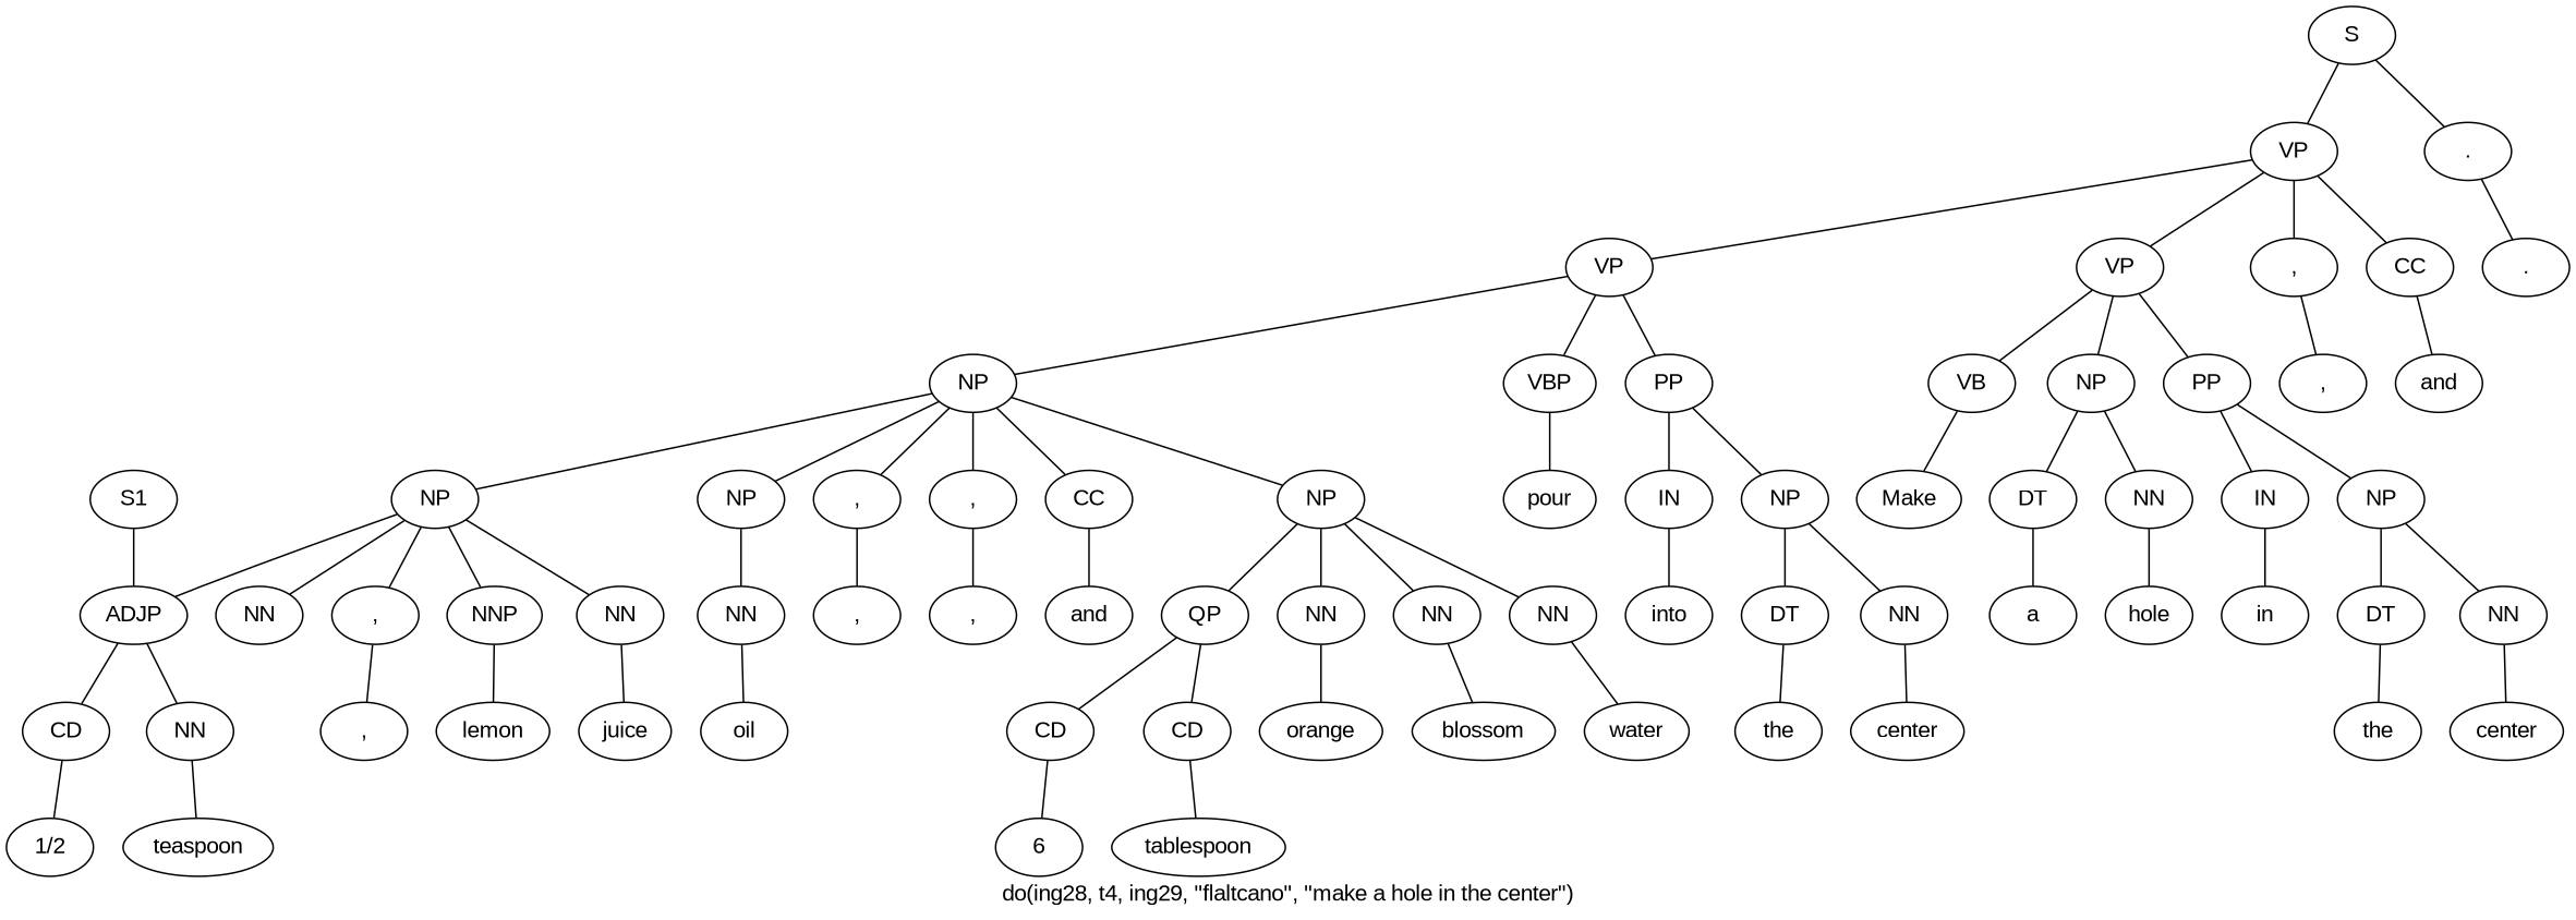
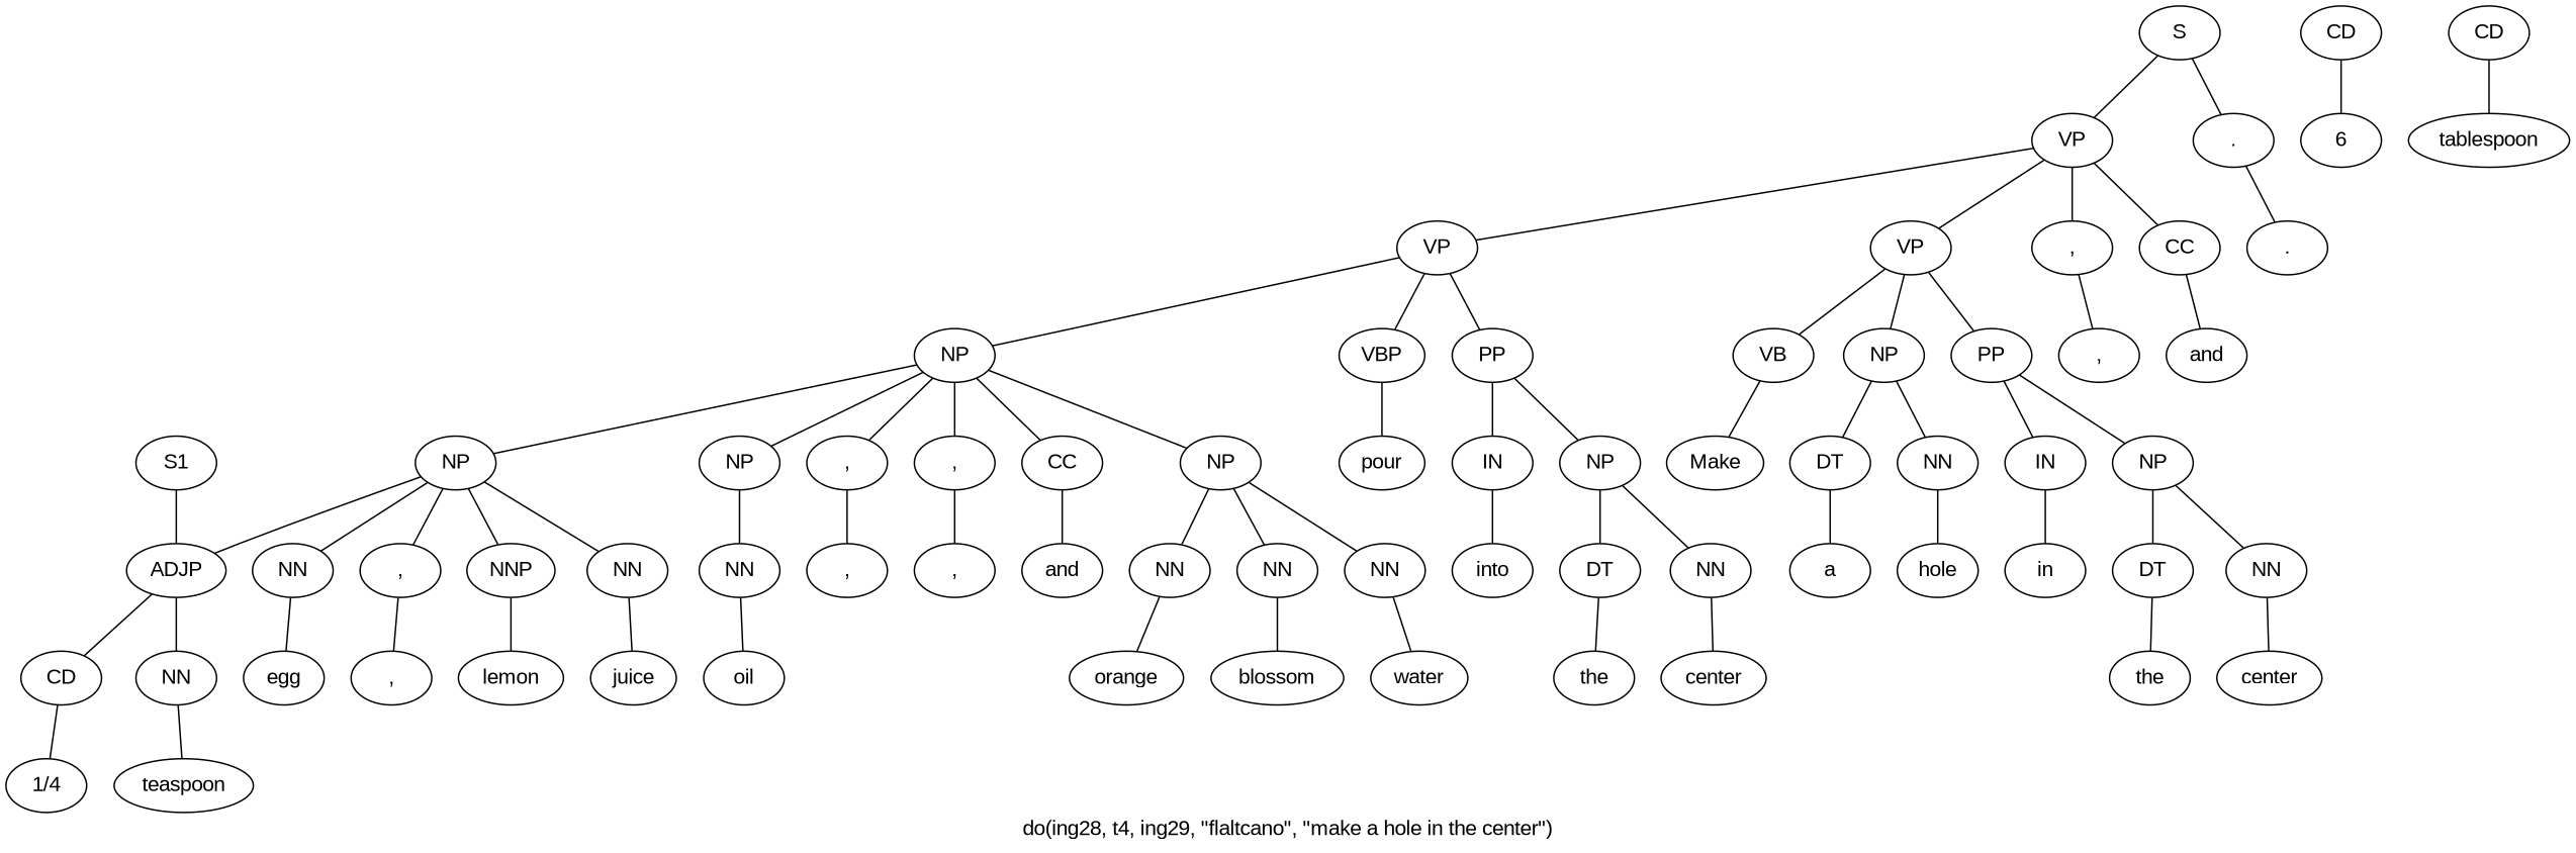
  graph {
    fontname="Liberation Sans"
    label="do(ing28, t4, ing29, \"flaltcano\", \"make a hole in the center\")"
    node [fontname="Liberation Sans"]
    edge [fontname="Liberation Sans"]
    n1 [label=S1]
    n2 [label=ADJP]
    n3 [label=S]
    n4 [label=VP]
    n5 [label="."]
    n6 [label=VP]
    n7 [label=","]
    n8 [label=CC]
    n9 [label=VP]
    n10 [label="."]
    n11 [label=VB]
    n12 [label=NP]
    n13 [label=PP]
    n14 [label=","]
    n15 [label=and]
    n16 [label=VBP]
    n17 [label=NP]
    n18 [label=PP]
    n19 [label=Make]
    n20 [label=DT]
    n21 [label=NN]
    n22 [label=IN]
    n23 [label=NP]
    n24 [label=a]
    n25 [label=hole]
    n26 [label=in]
    n27 [label=DT]
    n28 [label=NN]
    n29 [label=the]
    n30 [label=center]
    n31 [label=pour]
    n32 [label=NP]
    n33 [label=","]
    n34 [label=NP]
    n35 [label=","]
    n36 [label=CC]
    n37 [label=NP]
    n38 [label=IN]
    n39 [label=NP]
    n40 [label=NN]
    n41 [label=","]
    n42 [label=NN]
    n43 [label=","]
    n44 [label=NNP]
    n45 [label=NN]
    n46 [label=","]
    n47 [label=and]
-   n48 [label=QP]
    n49 [label=NN]
    n50 [label=NN]
    n51 [label=NN]
    n52 [label=oil]
+   n53 [label=egg]
    n54 [label=","]
    n55 [label=CD]
    n56 [label=NN]
    n57 [label=lemon]
    n58 [label=juice]
-   n59 [label="1/2"]
+   n59 [label="1/4"]
    n60 [label=teaspoon]
    n61 [label=CD]
    n62 [label=CD]
    n63 [label=orange]
    n64 [label=blossom]
    n65 [label=water]
    n66 [label=6]
    n67 [label=tablespoon]
    n68 [label=into]
    n69 [label=DT]
    n70 [label=NN]
    n71 [label=the]
    n72 [label=center]
    n1 -- n2
    n2 -- n55
    n2 -- n56
    n3 -- n4
    n3 -- n5
    n4 -- n6
    n4 -- n7
    n4 -- n8
    n4 -- n9
    n5 -- n10
    n6 -- n11
    n6 -- n12
    n6 -- n13
    n7 -- n14
    n8 -- n15
    n9 -- n16
    n9 -- n17
    n9 -- n18
    n11 -- n19
    n12 -- n20
    n12 -- n21
    n13 -- n22
    n13 -- n23
    n16 -- n31
    n17 -- n32
    n17 -- n33
    n17 -- n34
    n17 -- n35
    n17 -- n36
    n17 -- n37
    n18 -- n38
    n18 -- n39
    n20 -- n24
    n21 -- n25
    n22 -- n26
    n23 -- n27
    n23 -- n28
    n27 -- n29
    n28 -- n30
    n32 -- n40
    n33 -- n41
    n34 -- n2
    n34 -- n42
    n34 -- n43
    n34 -- n44
    n34 -- n45
    n35 -- n46
    n36 -- n47
-   n37 -- n48
    n37 -- n49
    n37 -- n50
    n37 -- n51
    n38 -- n68
    n39 -- n69
    n39 -- n70
    n40 -- n52
+   n42 -- n53
    n43 -- n54
    n44 -- n57
    n45 -- n58
-   n48 -- n61
-   n48 -- n62
    n49 -- n63
    n50 -- n64
    n51 -- n65
    n55 -- n59
    n56 -- n60
    n61 -- n66
    n62 -- n67
    n69 -- n71
    n70 -- n72
  }
